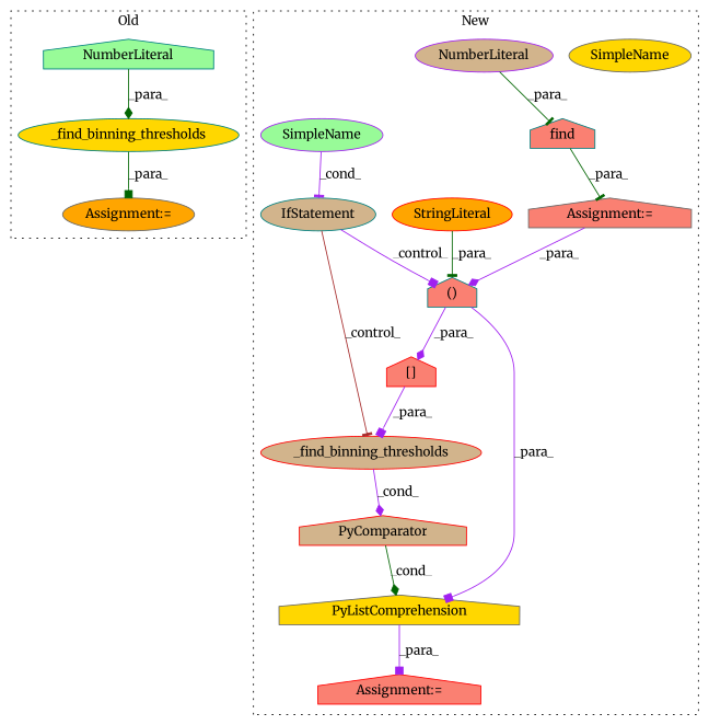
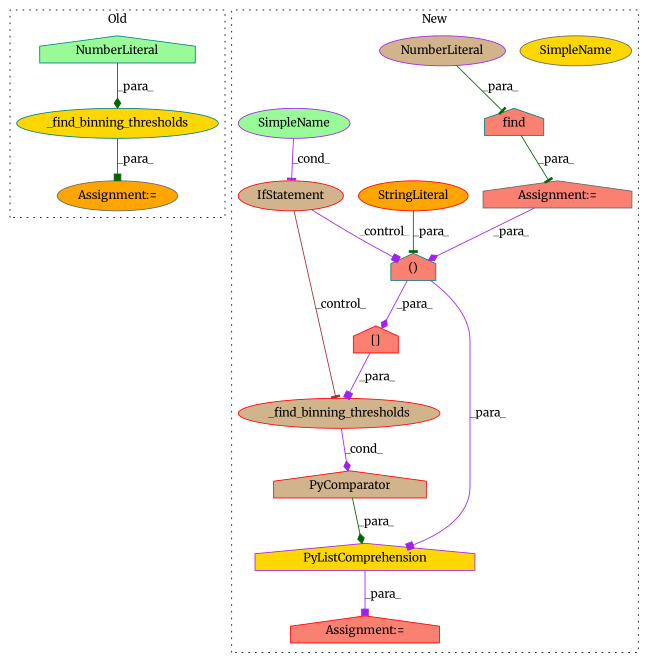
  digraph {
    fontname=Merriweather
    node [a=32 color=red fillcolor=salmon fontname=Merriweather l=1 s=1998 shape=ellipse style=filled]
    edge [arrowhead=box color=purple fontname=Merriweather]
    n1 [color=teal fillcolor=gold l="25,1" label=_find_binning_thresholds s="2136,2171"]
    n2 [a=34 color=teal fillcolor=palegreen label=NumberLiteral s=2170 shape=house]
    n3 [a=7 color=gray40 fillcolor=orange label="Assignment:=" s=2135]
    n4 [color=teal l="6,1" label=find s="2005,2012" shape=house]
    n5 [a=113 fillcolor=tan l=24 label=PyComparator shape=house]
    n6 [a=106 color=teal l=30 label="()" s=1903 shape=house]
    n7 [a=2 l="10,2" label="[]" s="1893,1933" shape=house]
    n8 [a=42 color=gray40 fillcolor=gold l=5 label=SimpleName s=2017]
    n9 [fillcolor=tan l="25,1" label=_find_binning_thresholds s="1868,1939"]
    n10 [a=45 fillcolor=orange l=16 label=StringLiteral s=1917]
-   n11 [a=109 color=gray40 fillcolor=gold l=162 label=PyListComprehension s=1868 shape=house]
-   n12 [a=25 color=teal fillcolor=tan l=24 label=IfStatement]
+   n11 [a=109 color=purple fillcolor=gold l=162 label=PyListComprehension s=1868 shape=house]
+   n12 [a=25 fillcolor=tan l=24 label=IfStatement]
    n13 [a=7 color=gray40 l=24 label="Assignment:=" shape=house]
    n14 [a=34 color=purple fillcolor=tan label=NumberLiteral s=2011]
    n15 [a=7 l=12 label="Assignment:=" s=1856 shape=house]
    n16 [a=42 color=purple fillcolor=palegreen l=5 label=SimpleName s=2017]
    subgraph cluster_1 {
      label=Old
      style=dotted
      n1
      n2
      n3
    }
    subgraph cluster_2 {
      label=New
      style=dotted
      n4
      n5
      n6
      n7
      n8
      n9
      n10
      n11
      n12
      n13
      n14
      n15
      n16
    }
    n1 -> n3 [color=darkgreen label=_para_]
    n2 -> n1 [arrowhead=diamond color=darkgreen label=_para_]
    n4 -> n13 [arrowhead=tee color=darkgreen label=_para_]
-   n5 -> n11 [arrowhead=diamond color=darkgreen label=_cond_]
+   n5 -> n11 [arrowhead=diamond color=darkgreen label=_para_]
    n6 -> n7 [arrowhead=diamond label=_para_]
    n6 -> n11 [label=_para_]
    n7 -> n9 [label=_para_]
    n9 -> n5 [arrowhead=diamond label=_cond_]
    n10 -> n6 [arrowhead=tee color=darkgreen label=_para_]
    n11 -> n15 [label=_para_]
    n12 -> n6 [label=_control_]
    n12 -> n9 [arrowhead=tee color=brown label=_control_]
    n13 -> n6 [arrowhead=diamond label=_para_]
    n14 -> n4 [arrowhead=tee color=darkgreen label=_para_]
    n16 -> n12 [arrowhead=tee label=_cond_]
  }
